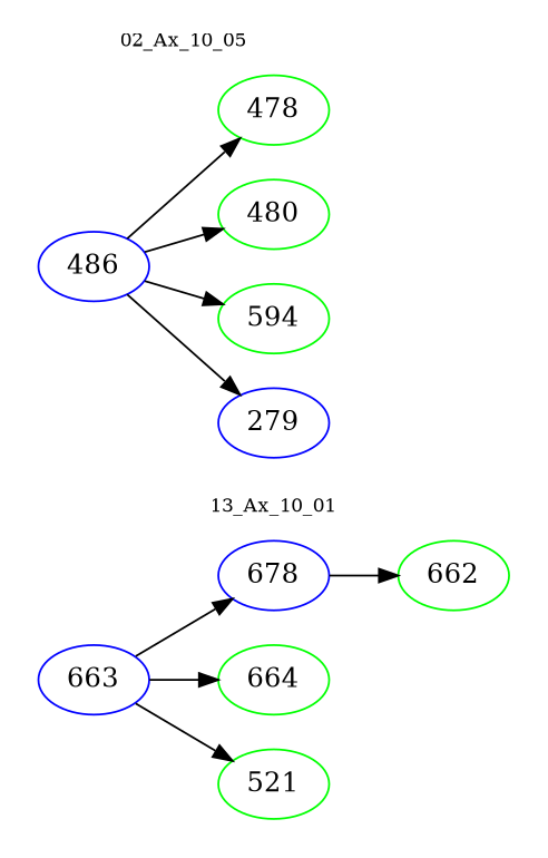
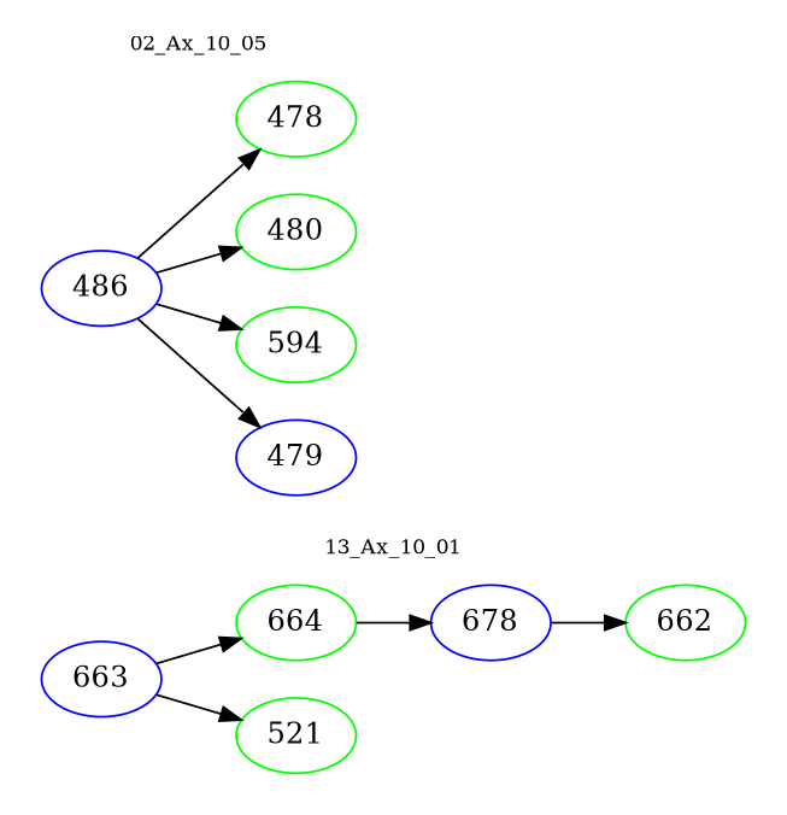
  digraph {
    rankdir=LR
    node [color=green]
    edge [color=black]
    n1 [color=blue label=663]
    n2 [label=521]
    n3 [label=664]
    n4 [color=blue label=678]
    n5 [label=662]
    n6 [color=blue label=486]
-   n7 [color=blue label=279]
+   n7 [color=blue label=479]
    n8 [label=594]
    n9 [label=480]
    n10 [label=478]
    subgraph cluster_1 {
      color=white
      fontsize=10
      label="13_Ax_10_01"
      n1
      n2
      n3
      n4
      n5
    }
    subgraph cluster_2 {
      color=white
      fontsize=10
      label="02_Ax_10_05"
      n6
      n7
      n8
      n9
      n10
    }
    n1 -> n2
    n1 -> n3
-   n1 -> n4
+   n3 -> n4
    n4 -> n5
    n6 -> n7
    n6 -> n8
    n6 -> n9
    n6 -> n10
  }
